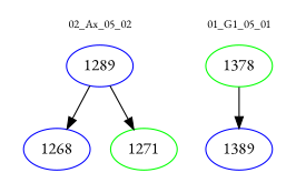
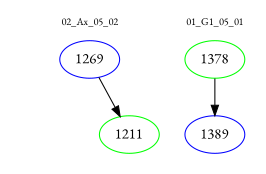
  digraph {
    fontname="EB Garamond"
    node [color=blue fontname="EB Garamond"]
    edge [color=black fontname="EB Garamond"]
-   n1 [label=1289]
-   n2 [label=1268]
-   n3 [color=green label=1271]
+   n1 [label=1269]
+   n3 [color=green label=1211]
    n4 [color=green label=1378]
    n5 [label=1389]
    subgraph cluster_1 {
      color=white
      fontsize=10
      label="02_Ax_05_02"
      n1
-     n2
      n3
    }
    subgraph cluster_2 {
      color=white
      fontsize=10
      label="01_G1_05_01"
      n4
      n5
    }
-   n1 -> n2
    n1 -> n3
    n4 -> n5
  }
